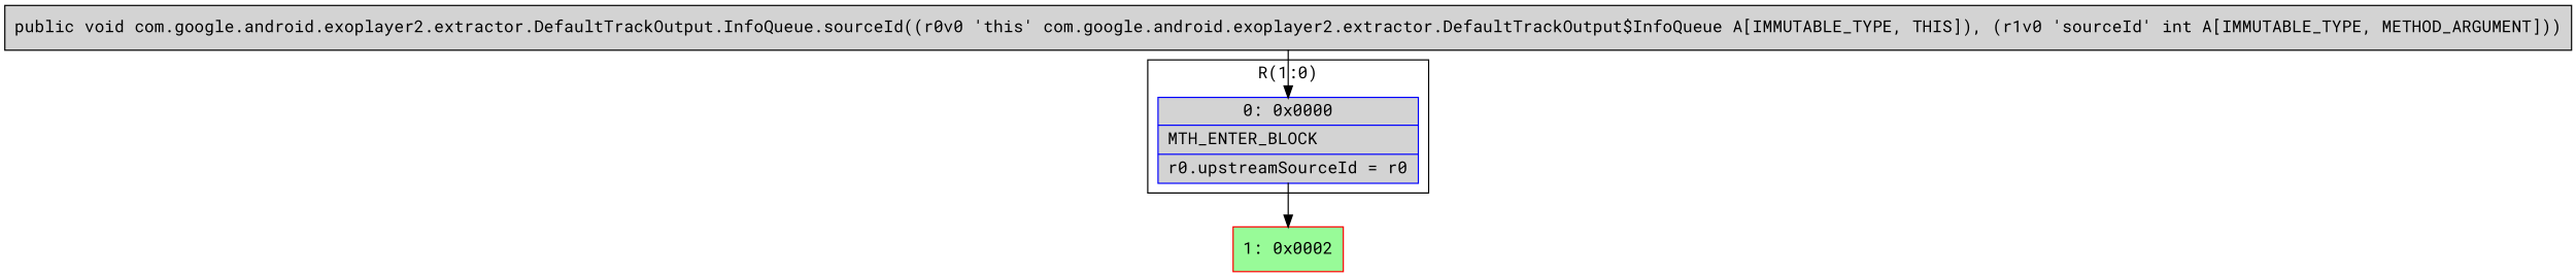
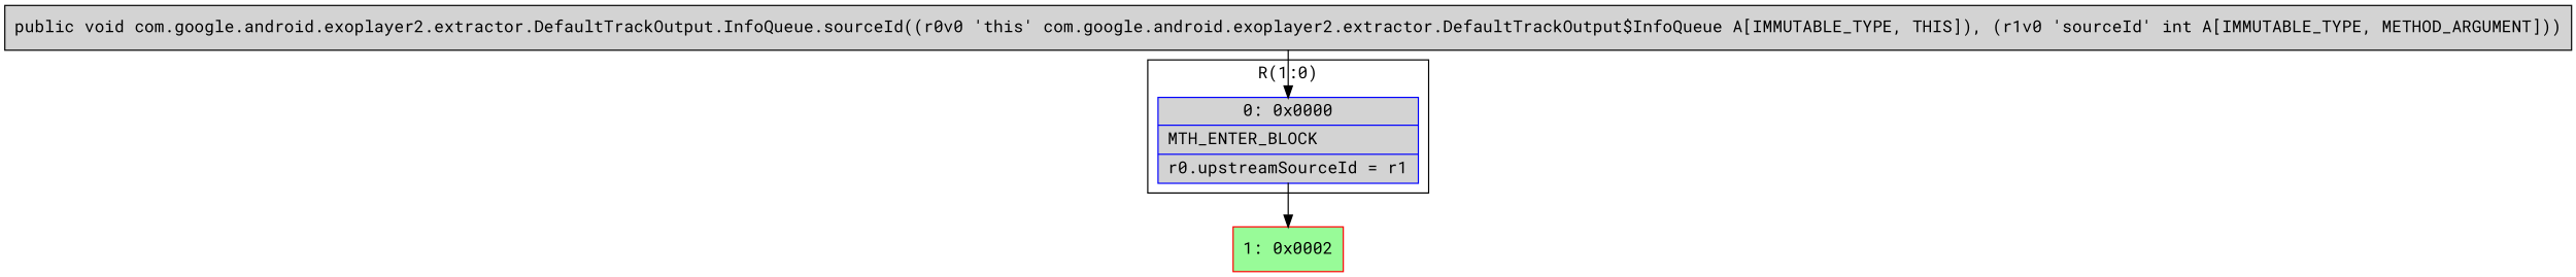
  digraph {
    fontname="Roboto Mono"
    node [shape=record style=filled fillcolor=lightgrey fontname="Roboto Mono"]
    edge [fontname="Roboto Mono"]
-   n1 [color=blue label="{0\:\ 0x0000|MTH_ENTER_BLOCK\l|r0.upstreamSourceId = r0\l}"]
+   n1 [color=blue label="{0\:\ 0x0000|MTH_ENTER_BLOCK\l|r0.upstreamSourceId = r1\l}"]
    n2 [color=red label="{1\:\ 0x0002}" fillcolor=palegreen]
    n3 [label="{public void com.google.android.exoplayer2.extractor.DefaultTrackOutput.InfoQueue.sourceId((r0v0 'this' com.google.android.exoplayer2.extractor.DefaultTrackOutput$InfoQueue A[IMMUTABLE_TYPE, THIS]), (r1v0 'sourceId' int A[IMMUTABLE_TYPE, METHOD_ARGUMENT])) }"]
    subgraph cluster_1 {
      label="R(1:0)"
      n1
    }
    n1 -> n2
    n3 -> n1
  }
